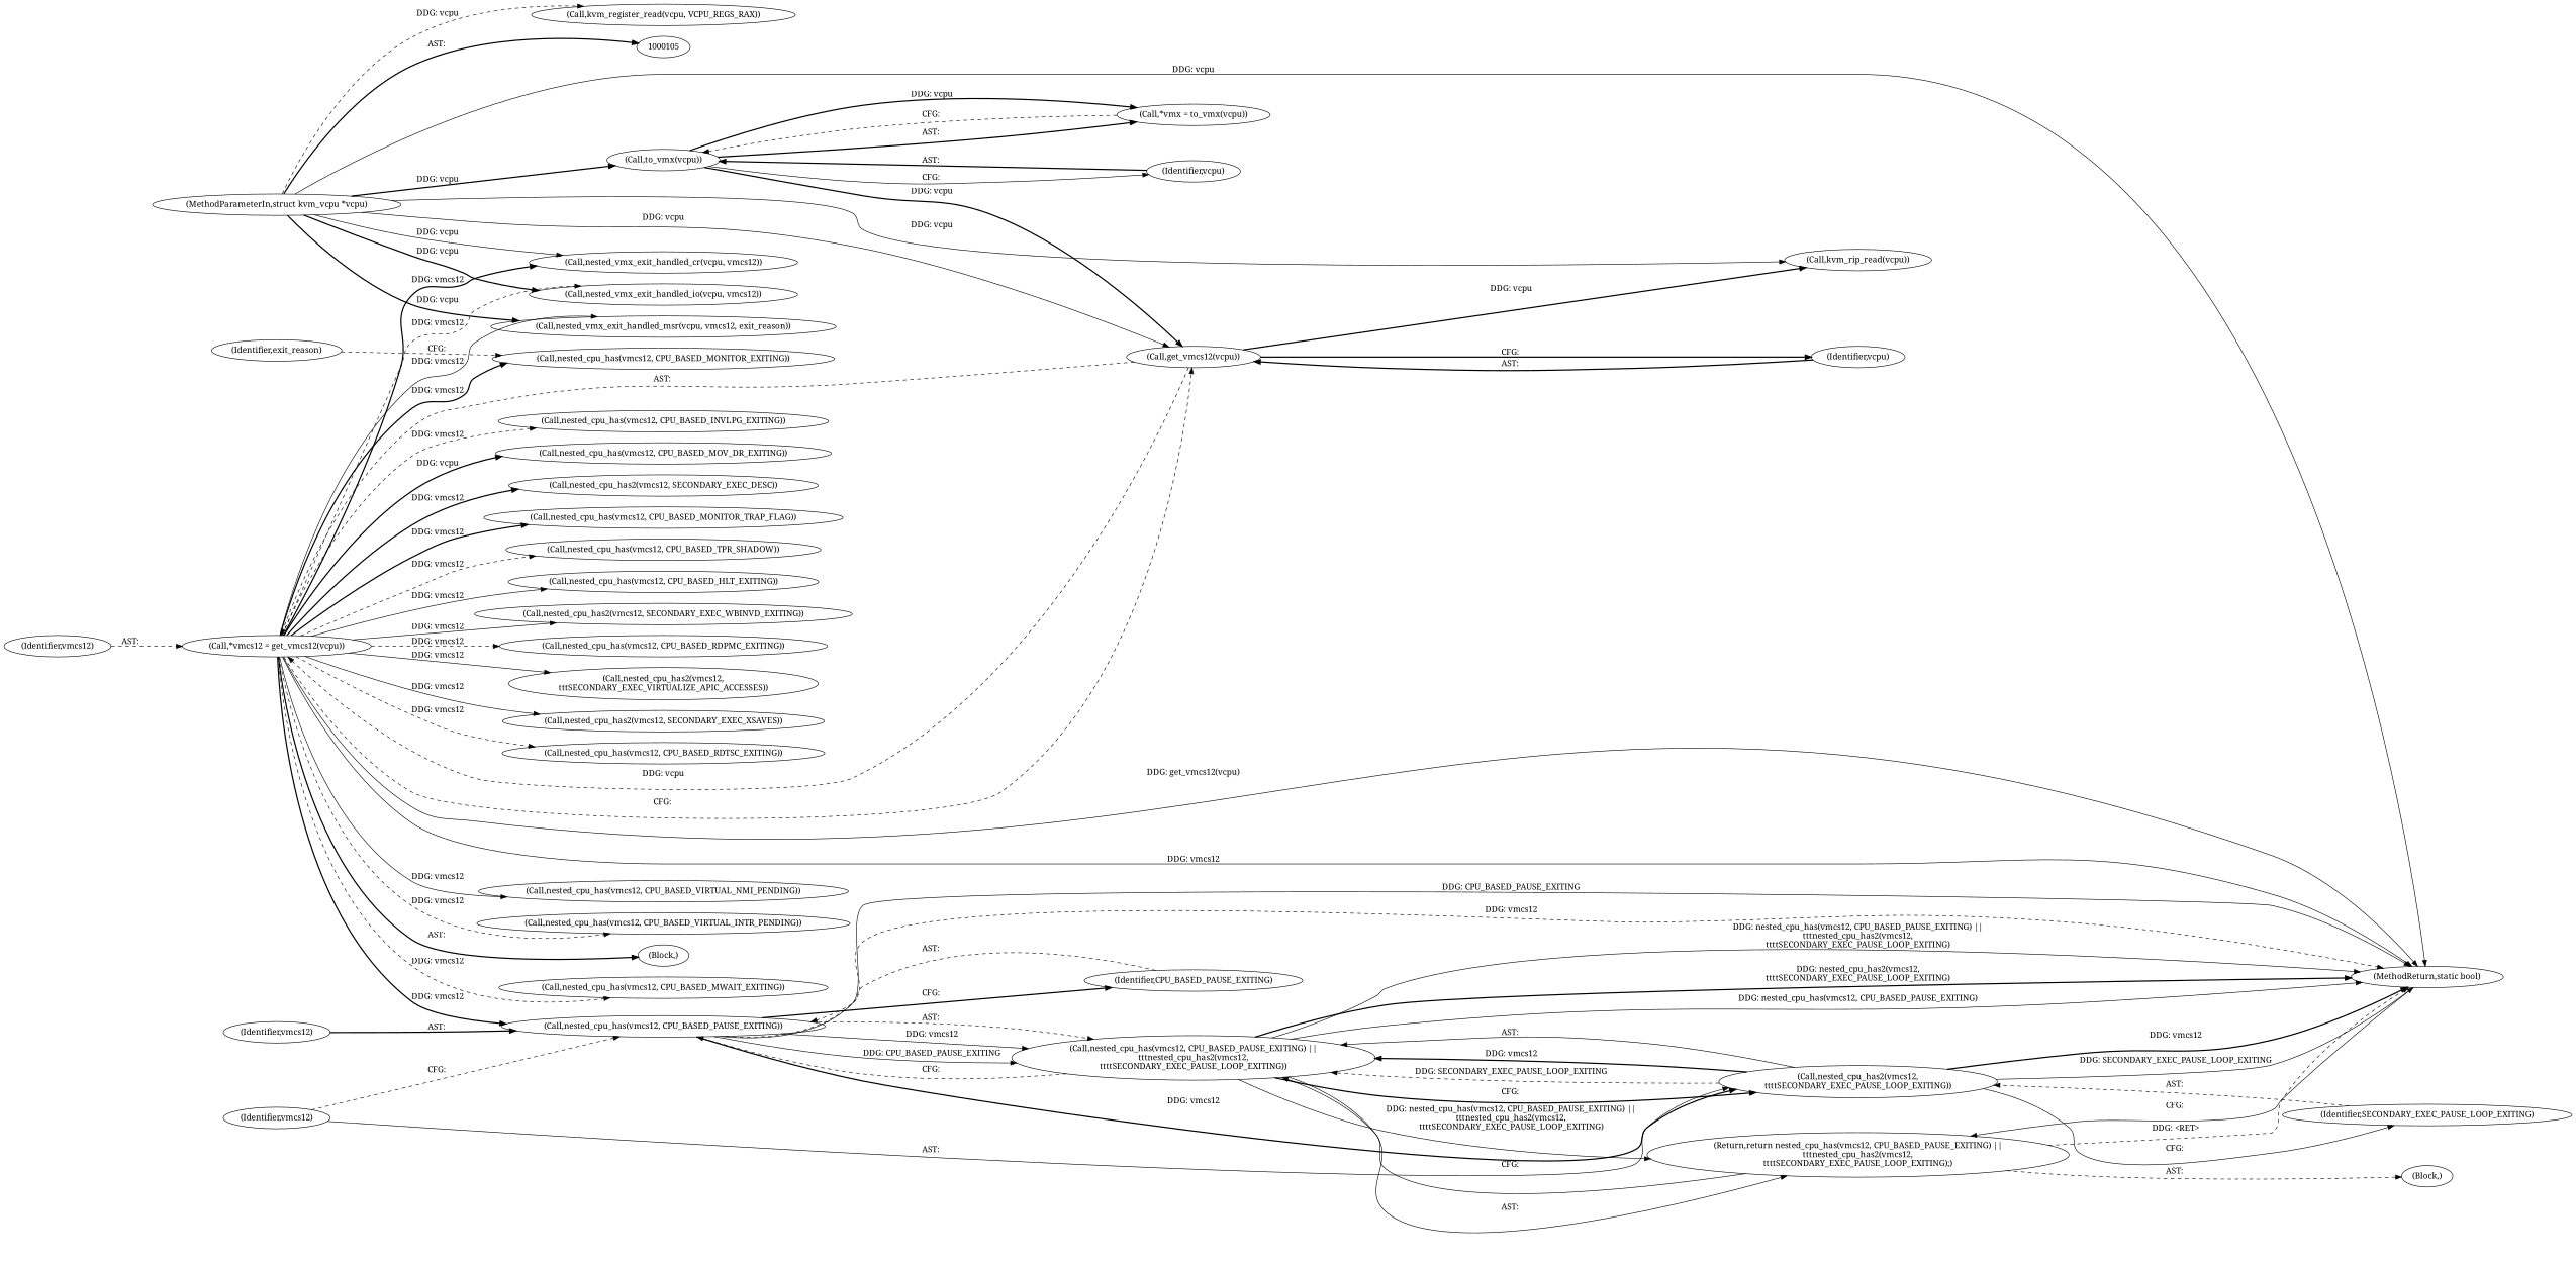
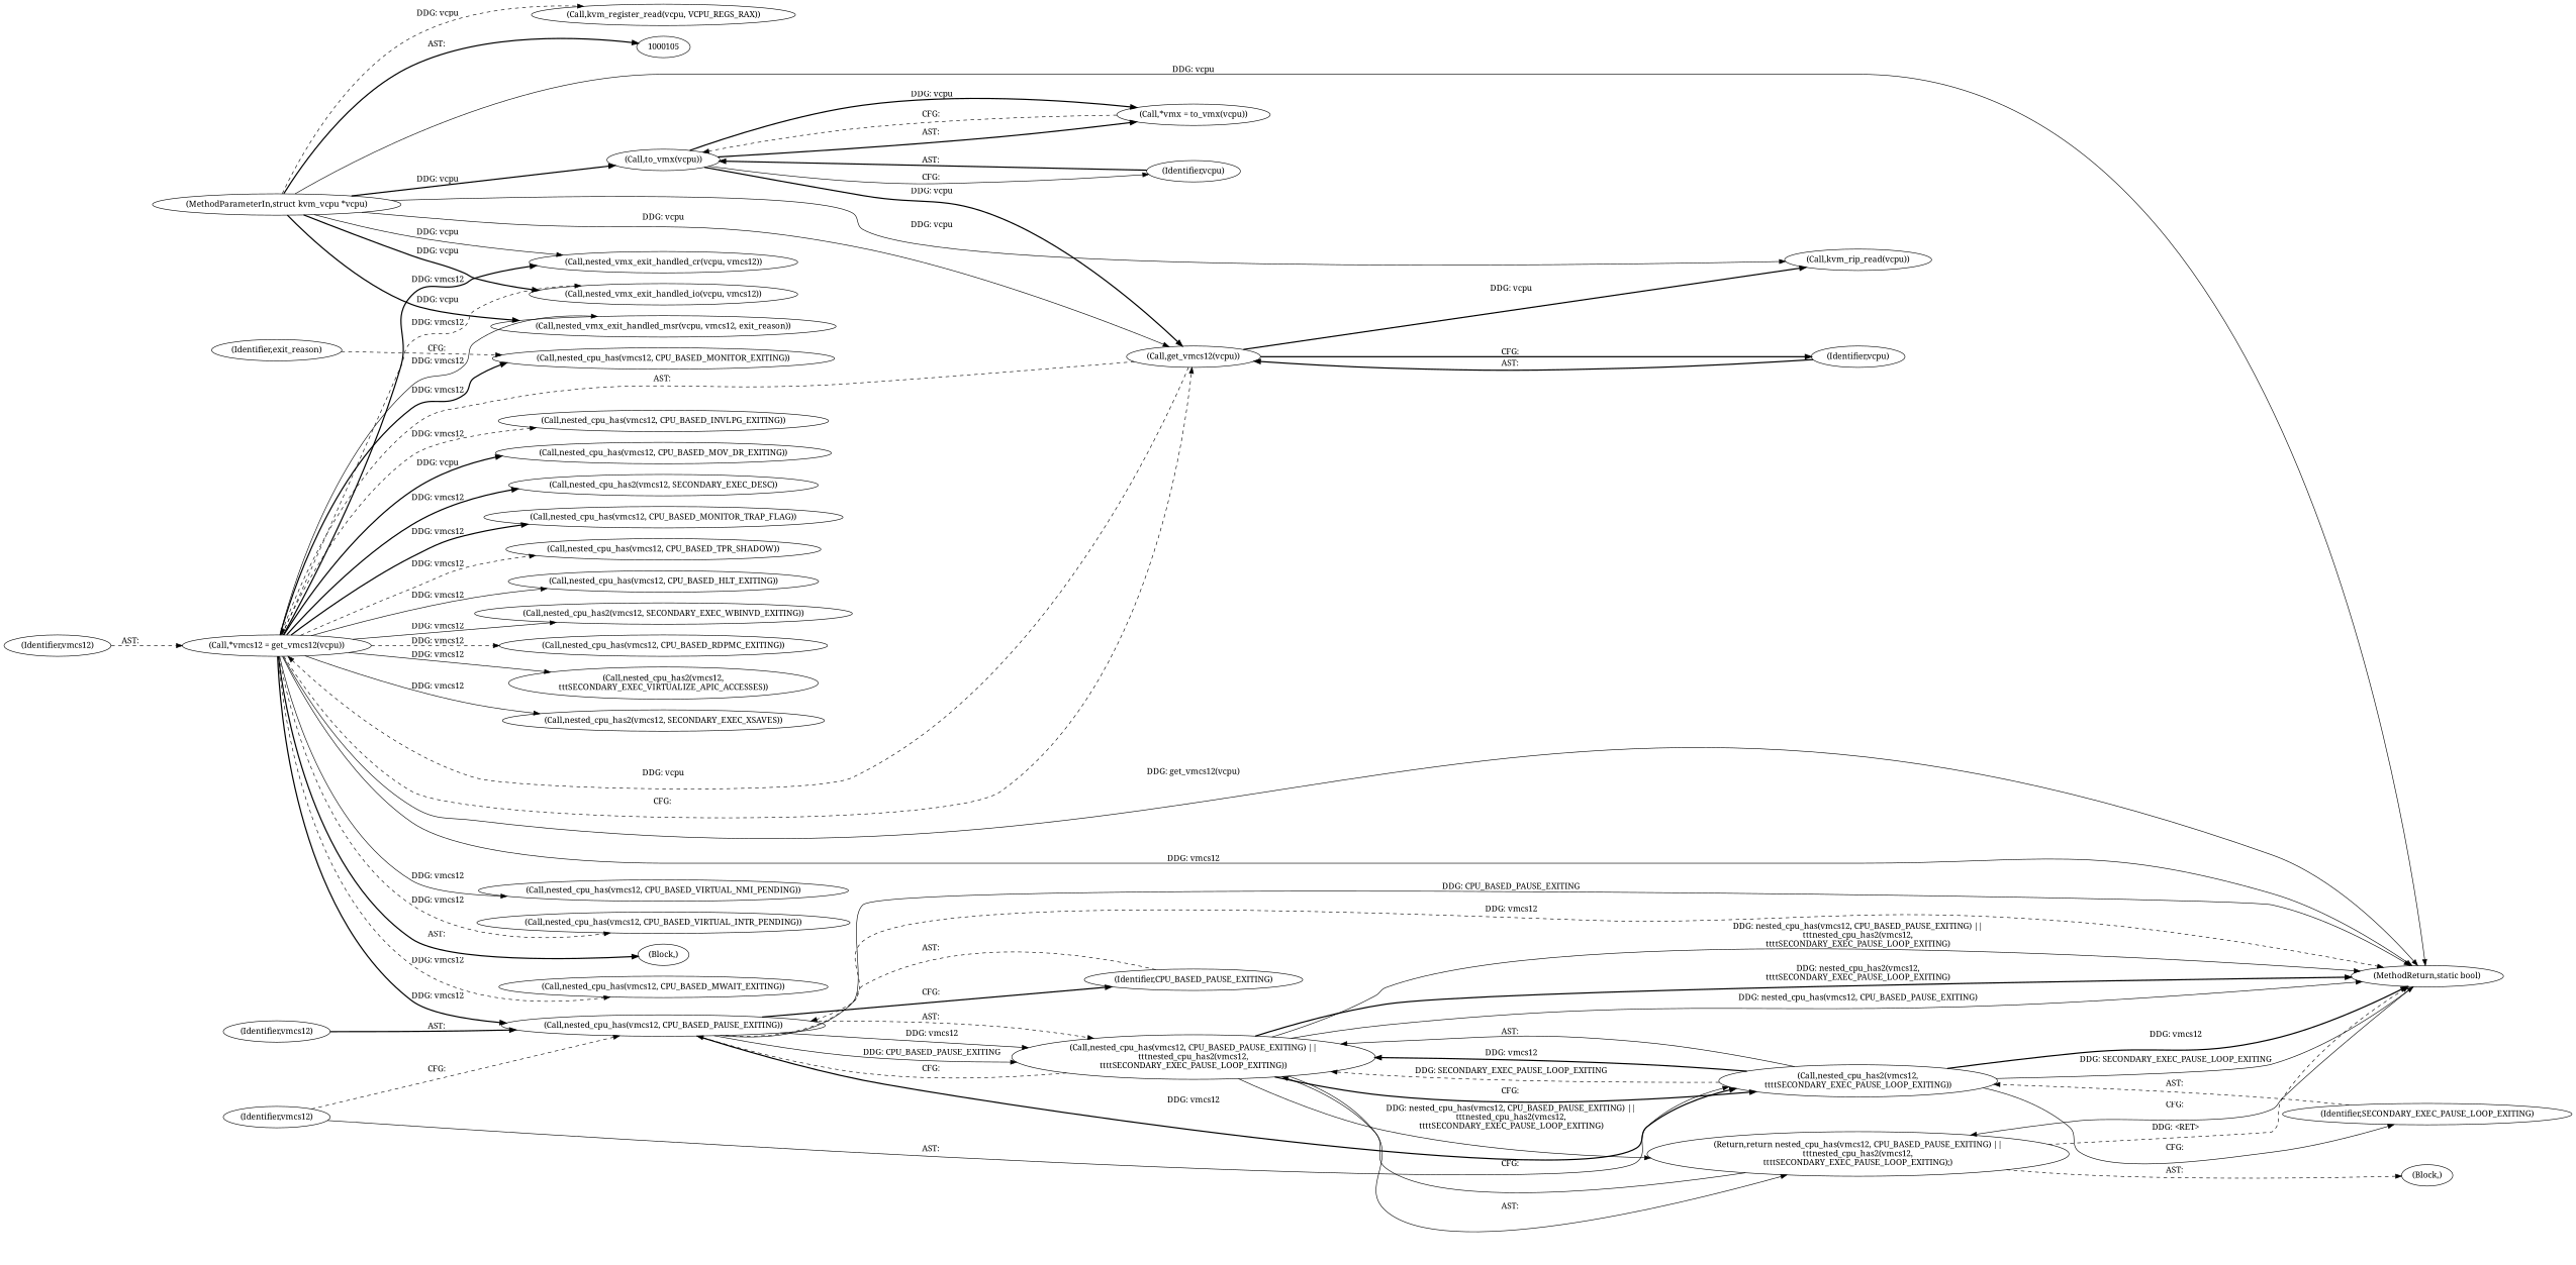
  digraph {
    fontname="Noto Serif"
    rankdir=LR
    node [fontname="Noto Serif"]
    edge [fontname="Noto Serif" style=solid]
    n1 [label="(Call,nested_cpu_has(vmcs12, CPU_BASED_PAUSE_EXITING))"]
    n2 [label="(Call,nested_cpu_has(vmcs12, CPU_BASED_PAUSE_EXITING) ||\n\t\t\tnested_cpu_has2(vmcs12,\n\t\t\t\tSECONDARY_EXEC_PAUSE_LOOP_EXITING))"]
    n3 [label="(Call,nested_cpu_has2(vmcs12,\n\t\t\t\tSECONDARY_EXEC_PAUSE_LOOP_EXITING))"]
    n4 [label="(MethodReturn,static bool)"]
    n5 [label="(Identifier,CPU_BASED_PAUSE_EXITING)"]
    n6 [label="(Return,return nested_cpu_has(vmcs12, CPU_BASED_PAUSE_EXITING) ||\n\t\t\tnested_cpu_has2(vmcs12,\n\t\t\t\tSECONDARY_EXEC_PAUSE_LOOP_EXITING);)"]
    n7 [label="(Identifier,SECONDARY_EXEC_PAUSE_LOOP_EXITING)"]
    n8 [label="(Call,*vmcs12 = get_vmcs12(vcpu))"]
    n9 [label="(Call,get_vmcs12(vcpu))"]
    n10 [label="(Call,nested_cpu_has(vmcs12, CPU_BASED_VIRTUAL_NMI_PENDING))"]
    n11 [label="(Call,nested_cpu_has(vmcs12, CPU_BASED_VIRTUAL_INTR_PENDING))"]
    n12 [label="(Block,)"]
    n13 [label="(Call,nested_cpu_has(vmcs12, CPU_BASED_MWAIT_EXITING))"]
    n14 [label="(Call,nested_cpu_has(vmcs12, CPU_BASED_INVLPG_EXITING))"]
    n15 [label="(Call,nested_vmx_exit_handled_cr(vcpu, vmcs12))"]
    n16 [label="(Call,nested_cpu_has(vmcs12, CPU_BASED_MOV_DR_EXITING))"]
    n17 [label="(Call,nested_cpu_has2(vmcs12, SECONDARY_EXEC_DESC))"]
    n18 [label="(Call,nested_vmx_exit_handled_io(vcpu, vmcs12))"]
    n19 [label="(Call,nested_cpu_has(vmcs12, CPU_BASED_MONITOR_TRAP_FLAG))"]
    n20 [label="(Call,nested_cpu_has(vmcs12, CPU_BASED_TPR_SHADOW))"]
    n21 [label="(Call,nested_cpu_has(vmcs12, CPU_BASED_HLT_EXITING))"]
    n22 [label="(Call,nested_cpu_has2(vmcs12, SECONDARY_EXEC_WBINVD_EXITING))"]
    n23 [label="(Call,nested_cpu_has(vmcs12, CPU_BASED_RDPMC_EXITING))"]
    n24 [label="(Call,nested_vmx_exit_handled_msr(vcpu, vmcs12, exit_reason))"]
    n25 [label="(Call,nested_cpu_has2(vmcs12,\n\t\t\tSECONDARY_EXEC_VIRTUALIZE_APIC_ACCESSES))"]
    n26 [label="(Call,nested_cpu_has2(vmcs12, SECONDARY_EXEC_XSAVES))"]
    n27 [label="(Call,nested_cpu_has(vmcs12, CPU_BASED_MONITOR_EXITING))"]
-   n28 [label="(Call,nested_cpu_has(vmcs12, CPU_BASED_RDTSC_EXITING))"]
    n29 [label="(Call,kvm_rip_read(vcpu))"]
    n30 [label="(Identifier,vcpu)"]
    n31 [label="(Call,to_vmx(vcpu))"]
    n32 [label="(Call,*vmx = to_vmx(vcpu))"]
    n33 [label="(Identifier,vcpu)"]
    n34 [label="(MethodParameterIn,struct kvm_vcpu *vcpu)"]
    n35 [label="(Call,kvm_register_read(vcpu, VCPU_REGS_RAX))"]
    1000105
    n37 [label="(Block,)"]
    n38 [label="(Identifier,vmcs12)"]
    n39 [label="(Identifier,vmcs12)"]
    n40 [label="(Identifier,vmcs12)"]
    n41 [label="(Identifier,exit_reason)"]
    n1 -> n2 [label="AST: " style=dashed]
    n1 -> n2 [label="DDG: vmcs12"]
    n1 -> n2 [label="DDG: CPU_BASED_PAUSE_EXITING"]
    n1 -> n3 [label="DDG: vmcs12" style=bold]
    n1 -> n4 [label="DDG: CPU_BASED_PAUSE_EXITING"]
    n1 -> n4 [label="DDG: vmcs12" style=dashed]
    n1 -> n5 [label="CFG: " style=bold]
    n2 -> n1 [label="CFG: " style=dashed]
    n2 -> n3 [label="CFG: " style=bold]
    n2 -> n4 [label="DDG: nested_cpu_has(vmcs12, CPU_BASED_PAUSE_EXITING) ||\n\t\t\tnested_cpu_has2(vmcs12,\n\t\t\t\tSECONDARY_EXEC_PAUSE_LOOP_EXITING)"]
    n2 -> n4 [label="DDG: nested_cpu_has2(vmcs12,\n\t\t\t\tSECONDARY_EXEC_PAUSE_LOOP_EXITING)" style=bold]
    n2 -> n4 [label="DDG: nested_cpu_has(vmcs12, CPU_BASED_PAUSE_EXITING)"]
    n2 -> n6 [label="AST: "]
    n2 -> n6 [label="DDG: nested_cpu_has(vmcs12, CPU_BASED_PAUSE_EXITING) ||\n\t\t\tnested_cpu_has2(vmcs12,\n\t\t\t\tSECONDARY_EXEC_PAUSE_LOOP_EXITING)"]
    n3 -> n2 [label="AST: "]
    n3 -> n2 [label="DDG: vmcs12" style=bold]
    n3 -> n2 [label="DDG: SECONDARY_EXEC_PAUSE_LOOP_EXITING" style=dashed]
    n3 -> n4 [label="DDG: vmcs12" style=bold]
    n3 -> n4 [label="DDG: SECONDARY_EXEC_PAUSE_LOOP_EXITING"]
    n3 -> n7 [label="CFG: "]
    n4 -> n6 [label="CFG: "]
    n5 -> n1 [label="AST: " style=dashed]
    n6 -> n2 [label="CFG: "]
    n6 -> n4 [label="DDG: <RET>" style=dashed]
    n6 -> n37 [label="AST: " style=dashed]
    n7 -> n3 [label="AST: " style=dashed]
    n8 -> n1 [label="DDG: vmcs12" style=bold]
    n8 -> n4 [label="DDG: get_vmcs12(vcpu)"]
    n8 -> n4 [label="DDG: vmcs12"]
    n8 -> n9 [label="CFG: " style=dashed]
    n8 -> n10 [label="DDG: vmcs12"]
    n8 -> n11 [label="DDG: vmcs12" style=dashed]
    n8 -> n12 [label="AST: " style=bold]
    n8 -> n13 [label="DDG: vmcs12" style=dashed]
    n8 -> n14 [label="DDG: vmcs12" style=dashed]
    n8 -> n15 [label="DDG: vmcs12" style=bold]
    n8 -> n16 [label="DDG: vcpu" style=bold]
    n8 -> n17 [label="DDG: vmcs12" style=bold]
    n8 -> n18 [label="DDG: vmcs12" style=dashed]
    n8 -> n19 [label="DDG: vmcs12" style=bold]
    n8 -> n20 [label="DDG: vmcs12" style=dashed]
    n8 -> n21 [label="DDG: vmcs12"]
    n8 -> n22 [label="DDG: vmcs12"]
    n8 -> n23 [label="DDG: vmcs12" style=dashed]
    n8 -> n24 [label="DDG: vmcs12"]
    n8 -> n25 [label="DDG: vmcs12"]
    n8 -> n26 [label="DDG: vmcs12"]
    n8 -> n27 [label="DDG: vmcs12" style=bold]
-   n8 -> n28 [label="DDG: vmcs12" style=dashed]
    n9 -> n8 [label="AST: " style=dashed]
    n9 -> n8 [label="DDG: vcpu" style=dashed]
    n9 -> n29 [label="DDG: vcpu" style=bold]
    n9 -> n30 [label="CFG: " style=bold]
    n30 -> n9 [label="AST: " style=bold]
    n31 -> n9 [label="DDG: vcpu" style=bold]
    n31 -> n32 [label="AST: " style=bold]
    n31 -> n32 [label="DDG: vcpu" style=bold]
    n31 -> n33 [label="CFG: "]
    n32 -> n31 [label="CFG: " style=dashed]
    n33 -> n31 [label="AST: " style=bold]
    n34 -> n4 [label="DDG: vcpu"]
    n34 -> n9 [label="DDG: vcpu"]
    n34 -> n15 [label="DDG: vcpu"]
    n34 -> n18 [label="DDG: vcpu" style=bold]
    n34 -> n24 [label="DDG: vcpu" style=bold]
    n34 -> n29 [label="DDG: vcpu"]
    n34 -> n31 [label="DDG: vcpu" style=bold]
    n34 -> n35 [label="DDG: vcpu" style=dashed]
    n34 -> 1000105 [label="AST: " style=bold]
    n38 -> n1 [label="AST: " style=bold]
    n39 -> n1 [label="CFG: " style=dashed]
    n39 -> n3 [label="AST: "]
    n40 -> n8 [label="AST: " style=dashed]
    n41 -> n27 [label="CFG: " style=dashed]
  }
